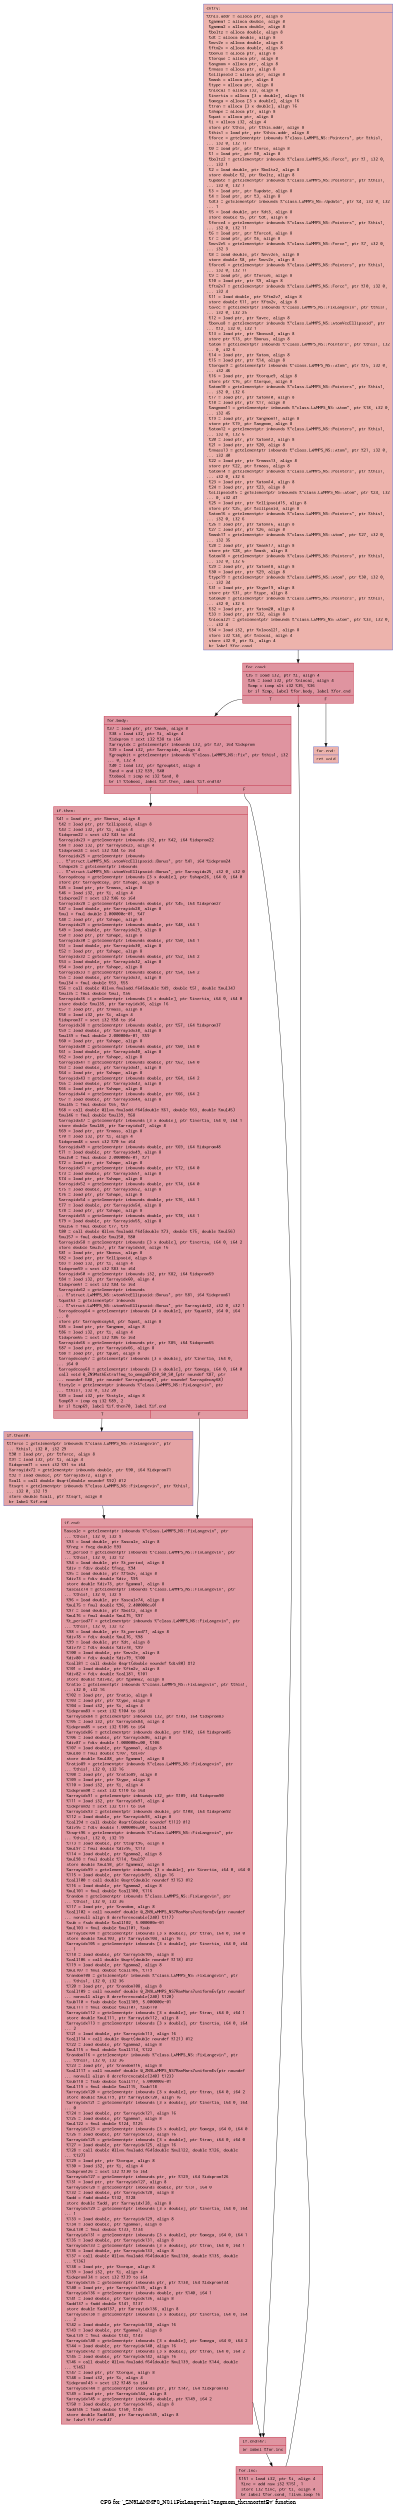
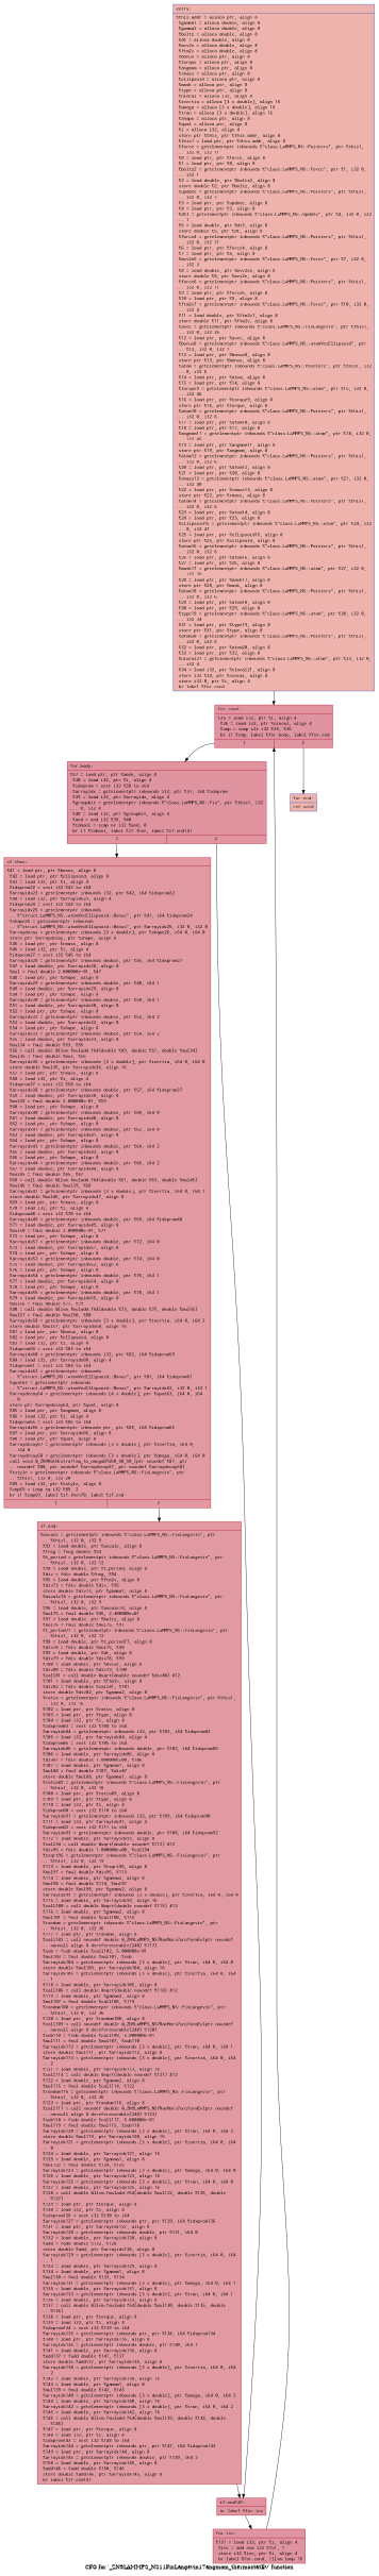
  digraph {
    label="CFG for '_ZN9LAMMPS_NS11FixLangevin17angmom_thermostatEv' function"
    node [color="#b70d28ff" fillcolor="#b70d2870" fontname=Courier shape=record style=filled]
    n1 [color="#3d50c3ff" fillcolor="#d6524470" label="{entry:\l|  %this.addr = alloca ptr, align 8\l  %gamma1 = alloca double, align 8\l  %gamma2 = alloca double, align 8\l  %boltz = alloca double, align 8\l  %dt = alloca double, align 8\l  %mvv2e = alloca double, align 8\l  %ftm2v = alloca double, align 8\l  %bonus = alloca ptr, align 8\l  %torque = alloca ptr, align 8\l  %angmom = alloca ptr, align 8\l  %rmass = alloca ptr, align 8\l  %ellipsoid = alloca ptr, align 8\l  %mask = alloca ptr, align 8\l  %type = alloca ptr, align 8\l  %nlocal = alloca i32, align 4\l  %inertia = alloca [3 x double], align 16\l  %omega = alloca [3 x double], align 16\l  %tran = alloca [3 x double], align 16\l  %shape = alloca ptr, align 8\l  %quat = alloca ptr, align 8\l  %i = alloca i32, align 4\l  store ptr %this, ptr %this.addr, align 8\l  %this1 = load ptr, ptr %this.addr, align 8\l  %force = getelementptr inbounds %\"class.LAMMPS_NS::Pointers\", ptr %this1,\l... i32 0, i32 11\l  %0 = load ptr, ptr %force, align 8\l  %1 = load ptr, ptr %0, align 8\l  %boltz2 = getelementptr inbounds %\"class.LAMMPS_NS::Force\", ptr %1, i32 0,\l... i32 1\l  %2 = load double, ptr %boltz2, align 8\l  store double %2, ptr %boltz, align 8\l  %update = getelementptr inbounds %\"class.LAMMPS_NS::Pointers\", ptr %this1,\l... i32 0, i32 7\l  %3 = load ptr, ptr %update, align 8\l  %4 = load ptr, ptr %3, align 8\l  %dt3 = getelementptr inbounds %\"class.LAMMPS_NS::Update\", ptr %4, i32 0, i32\l... 1\l  %5 = load double, ptr %dt3, align 8\l  store double %5, ptr %dt, align 8\l  %force4 = getelementptr inbounds %\"class.LAMMPS_NS::Pointers\", ptr %this1,\l... i32 0, i32 11\l  %6 = load ptr, ptr %force4, align 8\l  %7 = load ptr, ptr %6, align 8\l  %mvv2e5 = getelementptr inbounds %\"class.LAMMPS_NS::Force\", ptr %7, i32 0,\l... i32 3\l  %8 = load double, ptr %mvv2e5, align 8\l  store double %8, ptr %mvv2e, align 8\l  %force6 = getelementptr inbounds %\"class.LAMMPS_NS::Pointers\", ptr %this1,\l... i32 0, i32 11\l  %9 = load ptr, ptr %force6, align 8\l  %10 = load ptr, ptr %9, align 8\l  %ftm2v7 = getelementptr inbounds %\"class.LAMMPS_NS::Force\", ptr %10, i32 0,\l... i32 4\l  %11 = load double, ptr %ftm2v7, align 8\l  store double %11, ptr %ftm2v, align 8\l  %avec = getelementptr inbounds %\"class.LAMMPS_NS::FixLangevin\", ptr %this1,\l... i32 0, i32 25\l  %12 = load ptr, ptr %avec, align 8\l  %bonus8 = getelementptr inbounds %\"class.LAMMPS_NS::AtomVecEllipsoid\", ptr\l... %12, i32 0, i32 1\l  %13 = load ptr, ptr %bonus8, align 8\l  store ptr %13, ptr %bonus, align 8\l  %atom = getelementptr inbounds %\"class.LAMMPS_NS::Pointers\", ptr %this1, i32\l... 0, i32 6\l  %14 = load ptr, ptr %atom, align 8\l  %15 = load ptr, ptr %14, align 8\l  %torque9 = getelementptr inbounds %\"class.LAMMPS_NS::Atom\", ptr %15, i32 0,\l... i32 46\l  %16 = load ptr, ptr %torque9, align 8\l  store ptr %16, ptr %torque, align 8\l  %atom10 = getelementptr inbounds %\"class.LAMMPS_NS::Pointers\", ptr %this1,\l... i32 0, i32 6\l  %17 = load ptr, ptr %atom10, align 8\l  %18 = load ptr, ptr %17, align 8\l  %angmom11 = getelementptr inbounds %\"class.LAMMPS_NS::Atom\", ptr %18, i32 0,\l... i32 45\l  %19 = load ptr, ptr %angmom11, align 8\l  store ptr %19, ptr %angmom, align 8\l  %atom12 = getelementptr inbounds %\"class.LAMMPS_NS::Pointers\", ptr %this1,\l... i32 0, i32 6\l  %20 = load ptr, ptr %atom12, align 8\l  %21 = load ptr, ptr %20, align 8\l  %rmass13 = getelementptr inbounds %\"class.LAMMPS_NS::Atom\", ptr %21, i32 0,\l... i32 40\l  %22 = load ptr, ptr %rmass13, align 8\l  store ptr %22, ptr %rmass, align 8\l  %atom14 = getelementptr inbounds %\"class.LAMMPS_NS::Pointers\", ptr %this1,\l... i32 0, i32 6\l  %23 = load ptr, ptr %atom14, align 8\l  %24 = load ptr, ptr %23, align 8\l  %ellipsoid15 = getelementptr inbounds %\"class.LAMMPS_NS::Atom\", ptr %24, i32\l... 0, i32 47\l  %25 = load ptr, ptr %ellipsoid15, align 8\l  store ptr %25, ptr %ellipsoid, align 8\l  %atom16 = getelementptr inbounds %\"class.LAMMPS_NS::Pointers\", ptr %this1,\l... i32 0, i32 6\l  %26 = load ptr, ptr %atom16, align 8\l  %27 = load ptr, ptr %26, align 8\l  %mask17 = getelementptr inbounds %\"class.LAMMPS_NS::Atom\", ptr %27, i32 0,\l... i32 35\l  %28 = load ptr, ptr %mask17, align 8\l  store ptr %28, ptr %mask, align 8\l  %atom18 = getelementptr inbounds %\"class.LAMMPS_NS::Pointers\", ptr %this1,\l... i32 0, i32 6\l  %29 = load ptr, ptr %atom18, align 8\l  %30 = load ptr, ptr %29, align 8\l  %type19 = getelementptr inbounds %\"class.LAMMPS_NS::Atom\", ptr %30, i32 0,\l... i32 34\l  %31 = load ptr, ptr %type19, align 8\l  store ptr %31, ptr %type, align 8\l  %atom20 = getelementptr inbounds %\"class.LAMMPS_NS::Pointers\", ptr %this1,\l... i32 0, i32 6\l  %32 = load ptr, ptr %atom20, align 8\l  %33 = load ptr, ptr %32, align 8\l  %nlocal21 = getelementptr inbounds %\"class.LAMMPS_NS::Atom\", ptr %33, i32 0,\l... i32 4\l  %34 = load i32, ptr %nlocal21, align 8\l  store i32 %34, ptr %nlocal, align 4\l  store i32 0, ptr %i, align 4\l  br label %for.cond\l}"]
    n2 [label="{for.cond:\l|  %35 = load i32, ptr %i, align 4\l  %36 = load i32, ptr %nlocal, align 4\l  %cmp = icmp slt i32 %35, %36\l  br i1 %cmp, label %for.body, label %for.end\l|{<s0>T|<s1>F}}"]
    n3 [label="{for.body:\l|  %37 = load ptr, ptr %mask, align 8\l  %38 = load i32, ptr %i, align 4\l  %idxprom = sext i32 %38 to i64\l  %arrayidx = getelementptr inbounds i32, ptr %37, i64 %idxprom\l  %39 = load i32, ptr %arrayidx, align 4\l  %groupbit = getelementptr inbounds %\"class.LAMMPS_NS::Fix\", ptr %this1, i32\l... 0, i32 4\l  %40 = load i32, ptr %groupbit, align 4\l  %and = and i32 %39, %40\l  %tobool = icmp ne i32 %and, 0\l  br i1 %tobool, label %if.then, label %if.end147\l|{<s0>T|<s1>F}}"]
    n4 [color="#3d50c3ff" fillcolor="#d6524470" label="{for.end:\l|  ret void\l}"]
    n5 [fillcolor="#bb1b2c70" label="{if.then:\l|  %41 = load ptr, ptr %bonus, align 8\l  %42 = load ptr, ptr %ellipsoid, align 8\l  %43 = load i32, ptr %i, align 4\l  %idxprom22 = sext i32 %43 to i64\l  %arrayidx23 = getelementptr inbounds i32, ptr %42, i64 %idxprom22\l  %44 = load i32, ptr %arrayidx23, align 4\l  %idxprom24 = sext i32 %44 to i64\l  %arrayidx25 = getelementptr inbounds\l... %\"struct.LAMMPS_NS::AtomVecEllipsoid::Bonus\", ptr %41, i64 %idxprom24\l  %shape26 = getelementptr inbounds\l... %\"struct.LAMMPS_NS::AtomVecEllipsoid::Bonus\", ptr %arrayidx25, i32 0, i32 0\l  %arraydecay = getelementptr inbounds [3 x double], ptr %shape26, i64 0, i64 0\l  store ptr %arraydecay, ptr %shape, align 8\l  %45 = load ptr, ptr %rmass, align 8\l  %46 = load i32, ptr %i, align 4\l  %idxprom27 = sext i32 %46 to i64\l  %arrayidx28 = getelementptr inbounds double, ptr %45, i64 %idxprom27\l  %47 = load double, ptr %arrayidx28, align 8\l  %mul = fmul double 2.000000e-01, %47\l  %48 = load ptr, ptr %shape, align 8\l  %arrayidx29 = getelementptr inbounds double, ptr %48, i64 1\l  %49 = load double, ptr %arrayidx29, align 8\l  %50 = load ptr, ptr %shape, align 8\l  %arrayidx30 = getelementptr inbounds double, ptr %50, i64 1\l  %51 = load double, ptr %arrayidx30, align 8\l  %52 = load ptr, ptr %shape, align 8\l  %arrayidx32 = getelementptr inbounds double, ptr %52, i64 2\l  %53 = load double, ptr %arrayidx32, align 8\l  %54 = load ptr, ptr %shape, align 8\l  %arrayidx33 = getelementptr inbounds double, ptr %54, i64 2\l  %55 = load double, ptr %arrayidx33, align 8\l  %mul34 = fmul double %53, %55\l  %56 = call double @llvm.fmuladd.f64(double %49, double %51, double %mul34)\l  %mul35 = fmul double %mul, %56\l  %arrayidx36 = getelementptr inbounds [3 x double], ptr %inertia, i64 0, i64 0\l  store double %mul35, ptr %arrayidx36, align 16\l  %57 = load ptr, ptr %rmass, align 8\l  %58 = load i32, ptr %i, align 4\l  %idxprom37 = sext i32 %58 to i64\l  %arrayidx38 = getelementptr inbounds double, ptr %57, i64 %idxprom37\l  %59 = load double, ptr %arrayidx38, align 8\l  %mul39 = fmul double 2.000000e-01, %59\l  %60 = load ptr, ptr %shape, align 8\l  %arrayidx40 = getelementptr inbounds double, ptr %60, i64 0\l  %61 = load double, ptr %arrayidx40, align 8\l  %62 = load ptr, ptr %shape, align 8\l  %arrayidx41 = getelementptr inbounds double, ptr %62, i64 0\l  %63 = load double, ptr %arrayidx41, align 8\l  %64 = load ptr, ptr %shape, align 8\l  %arrayidx43 = getelementptr inbounds double, ptr %64, i64 2\l  %65 = load double, ptr %arrayidx43, align 8\l  %66 = load ptr, ptr %shape, align 8\l  %arrayidx44 = getelementptr inbounds double, ptr %66, i64 2\l  %67 = load double, ptr %arrayidx44, align 8\l  %mul45 = fmul double %65, %67\l  %68 = call double @llvm.fmuladd.f64(double %61, double %63, double %mul45)\l  %mul46 = fmul double %mul39, %68\l  %arrayidx47 = getelementptr inbounds [3 x double], ptr %inertia, i64 0, i64 1\l  store double %mul46, ptr %arrayidx47, align 8\l  %69 = load ptr, ptr %rmass, align 8\l  %70 = load i32, ptr %i, align 4\l  %idxprom48 = sext i32 %70 to i64\l  %arrayidx49 = getelementptr inbounds double, ptr %69, i64 %idxprom48\l  %71 = load double, ptr %arrayidx49, align 8\l  %mul50 = fmul double 2.000000e-01, %71\l  %72 = load ptr, ptr %shape, align 8\l  %arrayidx51 = getelementptr inbounds double, ptr %72, i64 0\l  %73 = load double, ptr %arrayidx51, align 8\l  %74 = load ptr, ptr %shape, align 8\l  %arrayidx52 = getelementptr inbounds double, ptr %74, i64 0\l  %75 = load double, ptr %arrayidx52, align 8\l  %76 = load ptr, ptr %shape, align 8\l  %arrayidx54 = getelementptr inbounds double, ptr %76, i64 1\l  %77 = load double, ptr %arrayidx54, align 8\l  %78 = load ptr, ptr %shape, align 8\l  %arrayidx55 = getelementptr inbounds double, ptr %78, i64 1\l  %79 = load double, ptr %arrayidx55, align 8\l  %mul56 = fmul double %77, %79\l  %80 = call double @llvm.fmuladd.f64(double %73, double %75, double %mul56)\l  %mul57 = fmul double %mul50, %80\l  %arrayidx58 = getelementptr inbounds [3 x double], ptr %inertia, i64 0, i64 2\l  store double %mul57, ptr %arrayidx58, align 16\l  %81 = load ptr, ptr %bonus, align 8\l  %82 = load ptr, ptr %ellipsoid, align 8\l  %83 = load i32, ptr %i, align 4\l  %idxprom59 = sext i32 %83 to i64\l  %arrayidx60 = getelementptr inbounds i32, ptr %82, i64 %idxprom59\l  %84 = load i32, ptr %arrayidx60, align 4\l  %idxprom61 = sext i32 %84 to i64\l  %arrayidx62 = getelementptr inbounds\l... %\"struct.LAMMPS_NS::AtomVecEllipsoid::Bonus\", ptr %81, i64 %idxprom61\l  %quat63 = getelementptr inbounds\l... %\"struct.LAMMPS_NS::AtomVecEllipsoid::Bonus\", ptr %arrayidx62, i32 0, i32 1\l  %arraydecay64 = getelementptr inbounds [4 x double], ptr %quat63, i64 0, i64\l... 0\l  store ptr %arraydecay64, ptr %quat, align 8\l  %85 = load ptr, ptr %angmom, align 8\l  %86 = load i32, ptr %i, align 4\l  %idxprom65 = sext i32 %86 to i64\l  %arrayidx66 = getelementptr inbounds ptr, ptr %85, i64 %idxprom65\l  %87 = load ptr, ptr %arrayidx66, align 8\l  %88 = load ptr, ptr %quat, align 8\l  %arraydecay67 = getelementptr inbounds [3 x double], ptr %inertia, i64 0,\l... i64 0\l  %arraydecay68 = getelementptr inbounds [3 x double], ptr %omega, i64 0, i64 0\l  call void @_ZN9MathExtra11mq_to_omegaEPdS0_S0_S0_(ptr noundef %87, ptr\l... noundef %88, ptr noundef %arraydecay67, ptr noundef %arraydecay68)\l  %tstyle = getelementptr inbounds %\"class.LAMMPS_NS::FixLangevin\", ptr\l... %this1, i32 0, i32 20\l  %89 = load i32, ptr %tstyle, align 8\l  %cmp69 = icmp eq i32 %89, 2\l  br i1 %cmp69, label %if.then70, label %if.end\l|{<s0>T|<s1>F}}"]
    n6 [label="{if.end147:\l|  br label %for.inc\l}"]
-   n7 [color="#3d50c3ff" fillcolor="#c32e3170" label="{if.then70:\l|  %tforce = getelementptr inbounds %\"class.LAMMPS_NS::FixLangevin\", ptr\l... %this1, i32 0, i32 29\l  %90 = load ptr, ptr %tforce, align 8\l  %91 = load i32, ptr %i, align 4\l  %idxprom71 = sext i32 %91 to i64\l  %arrayidx72 = getelementptr inbounds double, ptr %90, i64 %idxprom71\l  %92 = load double, ptr %arrayidx72, align 8\l  %call = call double @sqrt(double noundef %92) #12\l  %tsqrt = getelementptr inbounds %\"class.LAMMPS_NS::FixLangevin\", ptr %this1,\l... i32 0, i32 19\l  store double %call, ptr %tsqrt, align 8\l  br label %if.end\l}"]
    n8 [fillcolor="#bb1b2c70" label="{if.end:\l|  %ascale = getelementptr inbounds %\"class.LAMMPS_NS::FixLangevin\", ptr\l... %this1, i32 0, i32 9\l  %93 = load double, ptr %ascale, align 8\l  %fneg = fneg double %93\l  %t_period = getelementptr inbounds %\"class.LAMMPS_NS::FixLangevin\", ptr\l... %this1, i32 0, i32 12\l  %94 = load double, ptr %t_period, align 8\l  %div = fdiv double %fneg, %94\l  %95 = load double, ptr %ftm2v, align 8\l  %div73 = fdiv double %div, %95\l  store double %div73, ptr %gamma1, align 8\l  %ascale74 = getelementptr inbounds %\"class.LAMMPS_NS::FixLangevin\", ptr\l... %this1, i32 0, i32 9\l  %96 = load double, ptr %ascale74, align 8\l  %mul75 = fmul double %96, 2.400000e+01\l  %97 = load double, ptr %boltz, align 8\l  %mul76 = fmul double %mul75, %97\l  %t_period77 = getelementptr inbounds %\"class.LAMMPS_NS::FixLangevin\", ptr\l... %this1, i32 0, i32 12\l  %98 = load double, ptr %t_period77, align 8\l  %div78 = fdiv double %mul76, %98\l  %99 = load double, ptr %dt, align 8\l  %div79 = fdiv double %div78, %99\l  %100 = load double, ptr %mvv2e, align 8\l  %div80 = fdiv double %div79, %100\l  %call81 = call double @sqrt(double noundef %div80) #12\l  %101 = load double, ptr %ftm2v, align 8\l  %div82 = fdiv double %call81, %101\l  store double %div82, ptr %gamma2, align 8\l  %ratio = getelementptr inbounds %\"class.LAMMPS_NS::FixLangevin\", ptr %this1,\l... i32 0, i32 16\l  %102 = load ptr, ptr %ratio, align 8\l  %103 = load ptr, ptr %type, align 8\l  %104 = load i32, ptr %i, align 4\l  %idxprom83 = sext i32 %104 to i64\l  %arrayidx84 = getelementptr inbounds i32, ptr %103, i64 %idxprom83\l  %105 = load i32, ptr %arrayidx84, align 4\l  %idxprom85 = sext i32 %105 to i64\l  %arrayidx86 = getelementptr inbounds double, ptr %102, i64 %idxprom85\l  %106 = load double, ptr %arrayidx86, align 8\l  %div87 = fdiv double 1.000000e+00, %106\l  %107 = load double, ptr %gamma1, align 8\l  %mul88 = fmul double %107, %div87\l  store double %mul88, ptr %gamma1, align 8\l  %ratio89 = getelementptr inbounds %\"class.LAMMPS_NS::FixLangevin\", ptr\l... %this1, i32 0, i32 16\l  %108 = load ptr, ptr %ratio89, align 8\l  %109 = load ptr, ptr %type, align 8\l  %110 = load i32, ptr %i, align 4\l  %idxprom90 = sext i32 %110 to i64\l  %arrayidx91 = getelementptr inbounds i32, ptr %109, i64 %idxprom90\l  %111 = load i32, ptr %arrayidx91, align 4\l  %idxprom92 = sext i32 %111 to i64\l  %arrayidx93 = getelementptr inbounds double, ptr %108, i64 %idxprom92\l  %112 = load double, ptr %arrayidx93, align 8\l  %call94 = call double @sqrt(double noundef %112) #12\l  %div95 = fdiv double 1.000000e+00, %call94\l  %tsqrt96 = getelementptr inbounds %\"class.LAMMPS_NS::FixLangevin\", ptr\l... %this1, i32 0, i32 19\l  %113 = load double, ptr %tsqrt96, align 8\l  %mul97 = fmul double %div95, %113\l  %114 = load double, ptr %gamma2, align 8\l  %mul98 = fmul double %114, %mul97\l  store double %mul98, ptr %gamma2, align 8\l  %arrayidx99 = getelementptr inbounds [3 x double], ptr %inertia, i64 0, i64 0\l  %115 = load double, ptr %arrayidx99, align 16\l  %call100 = call double @sqrt(double noundef %115) #12\l  %116 = load double, ptr %gamma2, align 8\l  %mul101 = fmul double %call100, %116\l  %random = getelementptr inbounds %\"class.LAMMPS_NS::FixLangevin\", ptr\l... %this1, i32 0, i32 36\l  %117 = load ptr, ptr %random, align 8\l  %call102 = call noundef double @_ZN9LAMMPS_NS7RanMars7uniformEv(ptr noundef\l... nonnull align 8 dereferenceable(240) %117)\l  %sub = fsub double %call102, 5.000000e-01\l  %mul103 = fmul double %mul101, %sub\l  %arrayidx104 = getelementptr inbounds [3 x double], ptr %tran, i64 0, i64 0\l  store double %mul103, ptr %arrayidx104, align 16\l  %arrayidx105 = getelementptr inbounds [3 x double], ptr %inertia, i64 0, i64\l... 1\l  %118 = load double, ptr %arrayidx105, align 8\l  %call106 = call double @sqrt(double noundef %118) #12\l  %119 = load double, ptr %gamma2, align 8\l  %mul107 = fmul double %call106, %119\l  %random108 = getelementptr inbounds %\"class.LAMMPS_NS::FixLangevin\", ptr\l... %this1, i32 0, i32 36\l  %120 = load ptr, ptr %random108, align 8\l  %call109 = call noundef double @_ZN9LAMMPS_NS7RanMars7uniformEv(ptr noundef\l... nonnull align 8 dereferenceable(240) %120)\l  %sub110 = fsub double %call109, 5.000000e-01\l  %mul111 = fmul double %mul107, %sub110\l  %arrayidx112 = getelementptr inbounds [3 x double], ptr %tran, i64 0, i64 1\l  store double %mul111, ptr %arrayidx112, align 8\l  %arrayidx113 = getelementptr inbounds [3 x double], ptr %inertia, i64 0, i64\l... 2\l  %121 = load double, ptr %arrayidx113, align 16\l  %call114 = call double @sqrt(double noundef %121) #12\l  %122 = load double, ptr %gamma2, align 8\l  %mul115 = fmul double %call114, %122\l  %random116 = getelementptr inbounds %\"class.LAMMPS_NS::FixLangevin\", ptr\l... %this1, i32 0, i32 36\l  %123 = load ptr, ptr %random116, align 8\l  %call117 = call noundef double @_ZN9LAMMPS_NS7RanMars7uniformEv(ptr noundef\l... nonnull align 8 dereferenceable(240) %123)\l  %sub118 = fsub double %call117, 5.000000e-01\l  %mul119 = fmul double %mul115, %sub118\l  %arrayidx120 = getelementptr inbounds [3 x double], ptr %tran, i64 0, i64 2\l  store double %mul119, ptr %arrayidx120, align 16\l  %arrayidx121 = getelementptr inbounds [3 x double], ptr %inertia, i64 0, i64\l... 0\l  %124 = load double, ptr %arrayidx121, align 16\l  %125 = load double, ptr %gamma1, align 8\l  %mul122 = fmul double %124, %125\l  %arrayidx123 = getelementptr inbounds [3 x double], ptr %omega, i64 0, i64 0\l  %126 = load double, ptr %arrayidx123, align 16\l  %arrayidx125 = getelementptr inbounds [3 x double], ptr %tran, i64 0, i64 0\l  %127 = load double, ptr %arrayidx125, align 16\l  %128 = call double @llvm.fmuladd.f64(double %mul122, double %126, double\l... %127)\l  %129 = load ptr, ptr %torque, align 8\l  %130 = load i32, ptr %i, align 4\l  %idxprom126 = sext i32 %130 to i64\l  %arrayidx127 = getelementptr inbounds ptr, ptr %129, i64 %idxprom126\l  %131 = load ptr, ptr %arrayidx127, align 8\l  %arrayidx128 = getelementptr inbounds double, ptr %131, i64 0\l  %132 = load double, ptr %arrayidx128, align 8\l  %add = fadd double %132, %128\l  store double %add, ptr %arrayidx128, align 8\l  %arrayidx129 = getelementptr inbounds [3 x double], ptr %inertia, i64 0, i64\l... 1\l  %133 = load double, ptr %arrayidx129, align 8\l  %134 = load double, ptr %gamma1, align 8\l  %mul130 = fmul double %133, %134\l  %arrayidx131 = getelementptr inbounds [3 x double], ptr %omega, i64 0, i64 1\l  %135 = load double, ptr %arrayidx131, align 8\l  %arrayidx133 = getelementptr inbounds [3 x double], ptr %tran, i64 0, i64 1\l  %136 = load double, ptr %arrayidx133, align 8\l  %137 = call double @llvm.fmuladd.f64(double %mul130, double %135, double\l... %136)\l  %138 = load ptr, ptr %torque, align 8\l  %139 = load i32, ptr %i, align 4\l  %idxprom134 = sext i32 %139 to i64\l  %arrayidx135 = getelementptr inbounds ptr, ptr %138, i64 %idxprom134\l  %140 = load ptr, ptr %arrayidx135, align 8\l  %arrayidx136 = getelementptr inbounds double, ptr %140, i64 1\l  %141 = load double, ptr %arrayidx136, align 8\l  %add137 = fadd double %141, %137\l  store double %add137, ptr %arrayidx136, align 8\l  %arrayidx138 = getelementptr inbounds [3 x double], ptr %inertia, i64 0, i64\l... 2\l  %142 = load double, ptr %arrayidx138, align 16\l  %143 = load double, ptr %gamma1, align 8\l  %mul139 = fmul double %142, %143\l  %arrayidx140 = getelementptr inbounds [3 x double], ptr %omega, i64 0, i64 2\l  %144 = load double, ptr %arrayidx140, align 16\l  %arrayidx142 = getelementptr inbounds [3 x double], ptr %tran, i64 0, i64 2\l  %145 = load double, ptr %arrayidx142, align 16\l  %146 = call double @llvm.fmuladd.f64(double %mul139, double %144, double\l... %145)\l  %147 = load ptr, ptr %torque, align 8\l  %148 = load i32, ptr %i, align 4\l  %idxprom143 = sext i32 %148 to i64\l  %arrayidx144 = getelementptr inbounds ptr, ptr %147, i64 %idxprom143\l  %149 = load ptr, ptr %arrayidx144, align 8\l  %arrayidx145 = getelementptr inbounds double, ptr %149, i64 2\l  %150 = load double, ptr %arrayidx145, align 8\l  %add146 = fadd double %150, %146\l  store double %add146, ptr %arrayidx145, align 8\l  br label %if.end147\l}"]
    n9 [label="{for.inc:\l|  %151 = load i32, ptr %i, align 4\l  %inc = add nsw i32 %151, 1\l  store i32 %inc, ptr %i, align 4\l  br label %for.cond, !llvm.loop !6\l}"]
    n1 -> n2
    n2 -> n3 [tailport=s0]
    n2 -> n4 [tailport=s1]
    n3 -> n5 [tailport=s0]
    n3 -> n6 [tailport=s1]
-   n5 -> n7 [tailport=s0]
    n5 -> n8 [tailport=s1]
    n6 -> n9
-   n7 -> n8
    n8 -> n6
    n9 -> n2
  }
